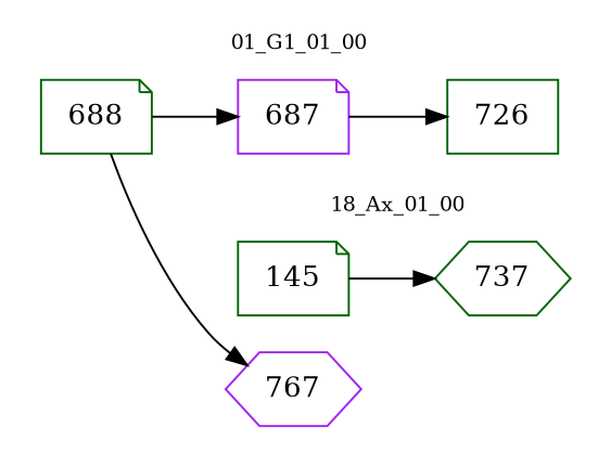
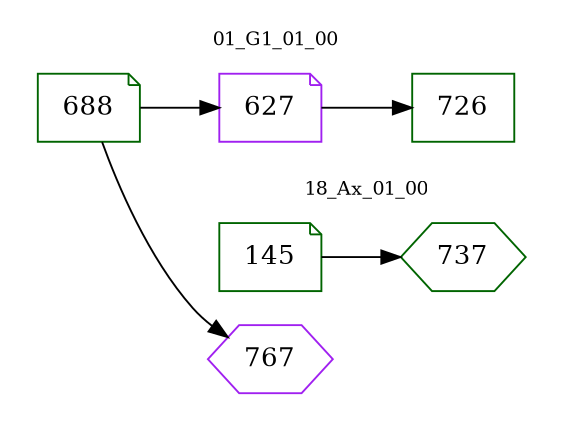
  digraph {
    rankdir=LR
    node [color=darkgreen shape=note]
    edge [color=black]
    n1 [label=145]
    n2 [label=737 shape=hexagon]
    n3 [color=purple label=767 shape=hexagon]
    n4 [label=688]
-   n5 [color=purple label=687]
+   n5 [color=purple label=627]
    n6 [label=726 shape=box]
    subgraph cluster_1 {
      color=white
      fontsize=10
      label="18_Ax_01_00"
      n1
      n2
      n3
    }
    subgraph cluster_2 {
      color=white
      fontsize=10
      label="01_G1_01_00"
      n4
      n5
      n6
    }
    n1 -> n2
    n4 -> n3
    n4 -> n5
    n5 -> n6
  }
